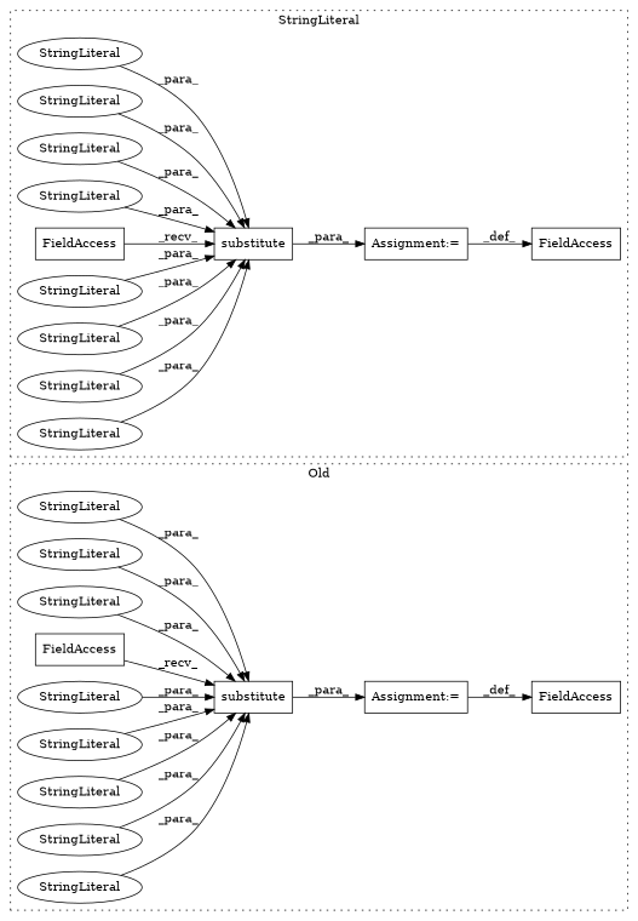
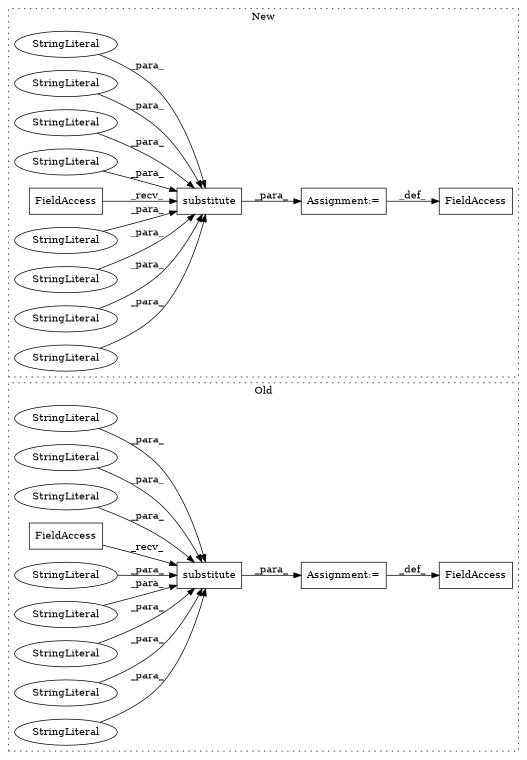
  digraph {
    rankdir=LR
    node [a=45 l=69 shape=ellipse]
    n1 [a=32 l="11,1" label=substitute s="149990,150492" shape=box]
    n2 [l=52 label=StringLiteral s=150048]
    n3 [label=StringLiteral s=150364]
    n4 [l=9 label=StringLiteral s=150020]
    n5 [a=22 l=9 label=FieldAccess s=149980 shape=box]
    n6 [label=StringLiteral s=150154]
    n7 [l=13 label=StringLiteral s=150479]
    n8 [a=22 l=11 label=FieldAccess s=149960 shape=box]
    n9 [a=7 l=1 label="Assignment:=" s=149979 shape=box]
    n10 [label=StringLiteral s=150224]
    n11 [label=StringLiteral s=150294]
    n12 [l=17 label=StringLiteral s=150030]
    n13 [a=32 l="11,1" label=substitute s="147682,148014" shape=box]
    n14 [l=41 label=StringLiteral s=147923]
    n15 [l=18 label=StringLiteral s=147982]
    n16 [l=6 label=StringLiteral s=147712]
    n17 [l=30 label=StringLiteral s=147735]
    n18 [a=22 l=9 label=FieldAccess s=147672 shape=box]
    n19 [l=41 label=StringLiteral s=147839]
    n20 [l=15 label=StringLiteral s=147719]
    n21 [a=22 l=11 label=FieldAccess s=147652 shape=box]
    n22 [a=7 l=1 label="Assignment:=" s=147671 shape=box]
    n23 [l=41 label=StringLiteral s=147797]
    n24 [l=18 label=StringLiteral s=147693]
    subgraph cluster_1 {
      label=Old
      style=dotted
      n1
      n2
      n3
      n4
      n5
      n6
      n7
      n8
      n9
      n10
      n11
      n12
    }
    subgraph cluster_2 {
-     label=StringLiteral
+     label=New
      style=dotted
      n13
      n14
      n15
      n16
      n17
      n18
      n19
      n20
      n21
      n22
      n23
      n24
    }
    n1 -> n9 [label=_para_]
    n2 -> n1 [label=_para_]
    n3 -> n1 [label=_para_]
    n4 -> n1 [label=_para_]
    n5 -> n1 [label=_recv_]
    n6 -> n1 [label=_para_]
    n7 -> n1 [label=_para_]
    n9 -> n8 [label=_def_]
    n10 -> n1 [label=_para_]
    n11 -> n1 [label=_para_]
    n12 -> n1 [label=_para_]
    n13 -> n22 [label=_para_]
    n14 -> n13 [label=_para_]
    n15 -> n13 [label=_para_]
    n16 -> n13 [label=_para_]
    n17 -> n13 [label=_para_]
    n18 -> n13 [label=_recv_]
    n19 -> n13 [label=_para_]
    n20 -> n13 [label=_para_]
    n22 -> n21 [label=_def_]
    n23 -> n13 [label=_para_]
    n24 -> n13 [label=_para_]
  }
